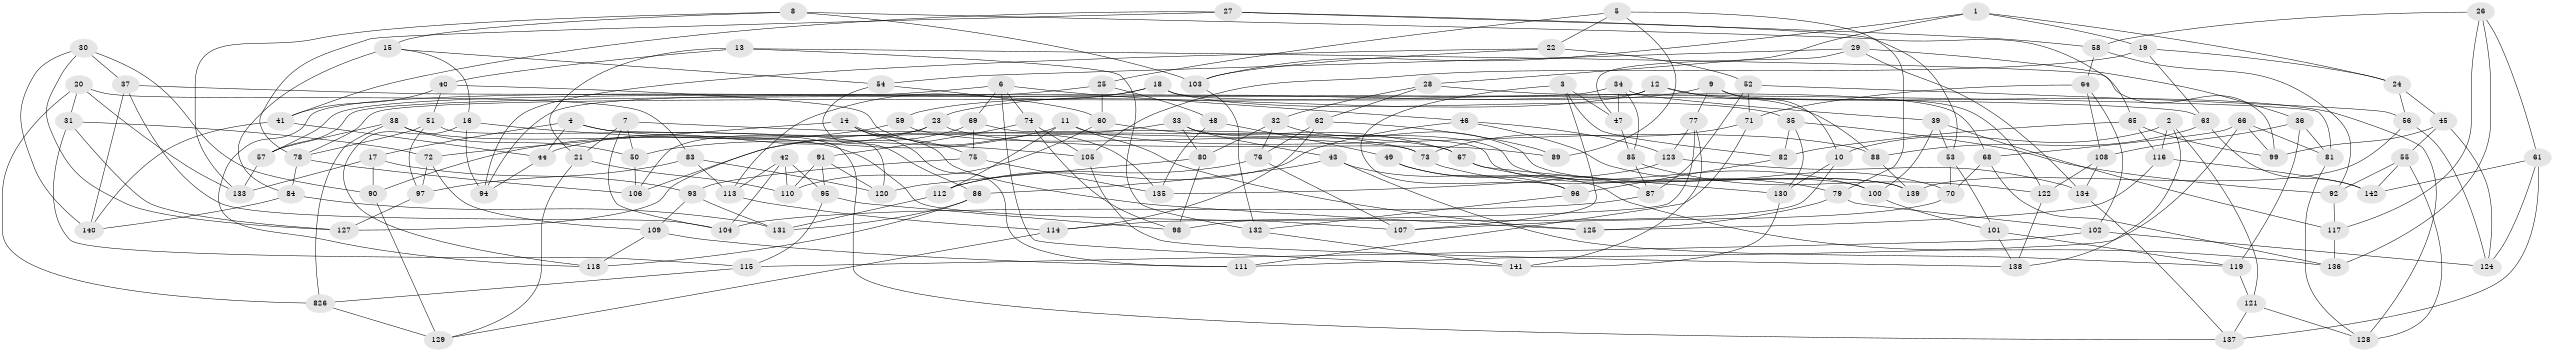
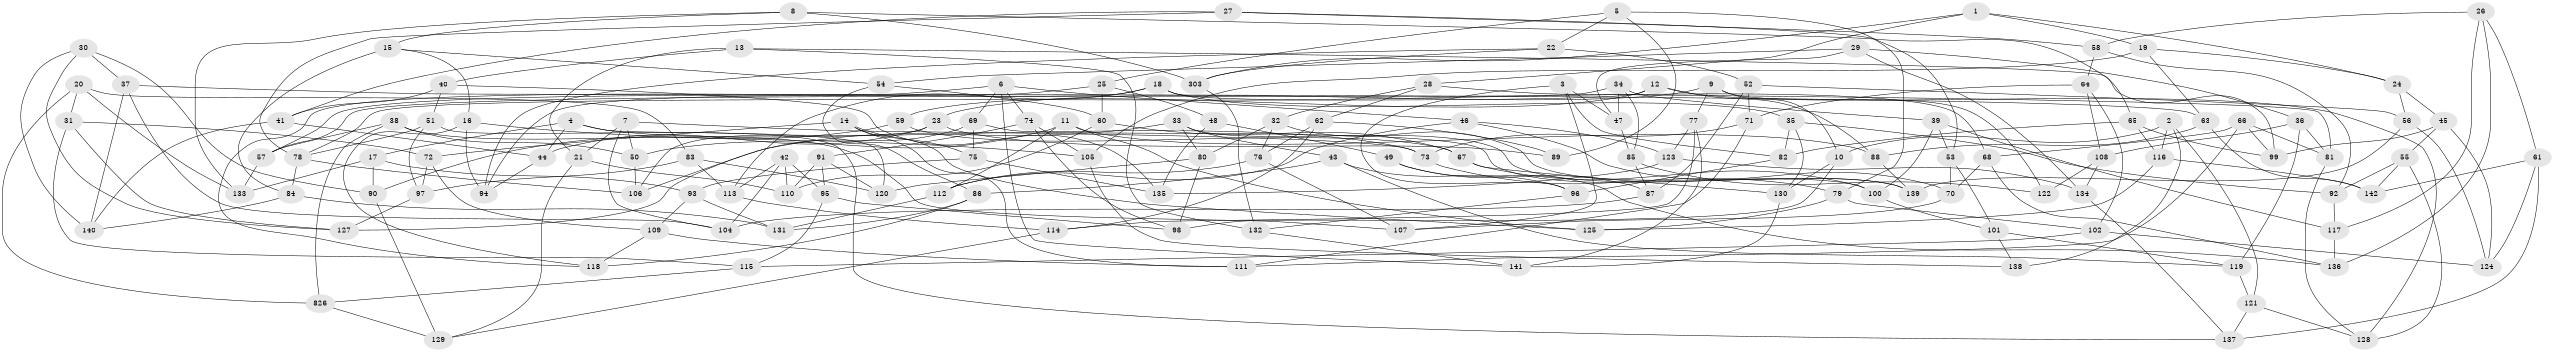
  graph {
    node [color=gray90 style=filled]
    1
    19
    24
    28
-   103
+   103 [label=303]
    105
    63
    45
    56
    32
    62
    81
    132
    2
    10
    116
    121
    138
    98
    130
    125
    142
    128
    137
    3
    47
    82
    96
    107
    85
    4
    17
    44
    73
    120
    133
    90
    93
    94
    79
    5
    22
    25
    89
    52
    48
    57
    60
    102
    6
    46
    69
    118
    141
    74
    112
    70
    123
    75
    127
    100
    7
    21
    50
    104
    110
    129
    106
    8
    15
    65
    16
    54
    84
    99
    9
    23
    77
    122
    114
    11
    88
    139
    131
    12
    59
    78
    67
    13
    40
    41
    51
    135
    14
    72
    111
    97
    109
    86
    140
    18
    35
    68
    113
    92
    136
    20
    31
    83
    n110 [label=826]
    115
    87
    71
    55
    124
    49
    26
    58
    61
    117
    64
    27
    53
    101
    76
    80
    29
    36
    134
    108
    119
    30
    37
    33
    43
    34
    39
    38
    42
    95
    91
    66
    1 -- 19
    1 -- 24
    1 -- 28
    1 -- 103
    19 -- 24
    19 -- 105
    19 -- 63
    24 -- 45
    24 -- 56
    28 -- 32
    28 -- 62
    28 -- 81
    103 -- 132
    105 -- 138
    63 -- 142
    63 -- 88
    45 -- 99
    45 -- 55
    45 -- 124
    56 -- 139
    56 -- 124
    32 -- 139
    32 -- 76
    32 -- 80
    62 -- 89
    62 -- 114
    62 -- 76
    81 -- 128
    132 -- 141
    2 -- 10
    2 -- 116
    2 -- 121
    2 -- 138
    10 -- 98
    10 -- 130
    116 -- 125
    116 -- 142
    121 -- 128
    121 -- 137
    130 -- 141
    3 -- 47
    3 -- 82
    3 -- 96
    3 -- 107
    47 -- 85
    82 -- 96
    96 -- 132
    85 -- 122
    85 -- 87
    4 -- 17
    4 -- 44
    4 -- 73
    4 -- 120
    17 -- 133
    17 -- 90
    17 -- 93
    44 -- 94
    73 -- 79
    90 -- 129
    93 -- 131
    93 -- 109
    79 -- 125
    79 -- 102
    5 -- 79
    5 -- 22
    5 -- 25
    5 -- 89
    22 -- 103
    22 -- 94
    22 -- 52
    25 -- 48
    25 -- 57
    25 -- 60
    52 -- 56
    52 -- 87
    52 -- 71
    48 -- 135
    48 -- 49
    57 -- 133
    60 -- 110
    60 -- 67
    102 -- 115
    102 -- 124
    6 -- 46
    6 -- 69
    6 -- 118
    6 -- 141
    6 -- 74
    46 -- 112
    46 -- 70
    46 -- 123
    69 -- 75
    69 -- 127
    69 -- 100
    74 -- 105
    74 -- 98
    74 -- 91
    112 -- 131
    70 -- 107
    123 -- 135
    123 -- 134
    75 -- 93
    75 -- 135
    100 -- 101
    7 -- 73
    7 -- 21
    7 -- 50
    7 -- 104
    21 -- 110
    21 -- 129
    50 -- 106
    8 -- 103
    8 -- 133
    8 -- 15
    8 -- 65
    15 -- 16
    15 -- 54
    15 -- 84
    65 -- 116
    65 -- 82
    65 -- 99
    16 -- 105
    16 -- 94
    16 -- 118
    54 -- 60
    54 -- 86
    84 -- 131
    84 -- 140
    9 -- 10
    9 -- 23
    9 -- 77
    9 -- 122
    23 -- 44
    23 -- 89
    23 -- 106
    77 -- 141
    77 -- 123
    77 -- 114
-   122 -- 138
    114 -- 129
    11 -- 125
    11 -- 112
    11 -- 50
    11 -- 88
    88 -- 139
    12 -- 128
    12 -- 88
    12 -- 59
    12 -- 78
    59 -- 90
    59 -- 67
    78 -- 106
    78 -- 84
    67 -- 130
    67 -- 100
    13 -- 132
    13 -- 21
    13 -- 99
    13 -- 40
    40 -- 41
    40 -- 51
    40 -- 135
    41 -- 44
    41 -- 140
    51 -- 137
    51 -- 78
    51 -- 97
    14 -- 125
    14 -- 75
    14 -- 72
    14 -- 111
    72 -- 97
    72 -- 109
    97 -- 127
    109 -- 118
    109 -- 111
    86 -- 118
    86 -- 131
    18 -- 94
    18 -- 35
    18 -- 68
    18 -- 113
    35 -- 130
    35 -- 82
    35 -- 92
    68 -- 70
    68 -- 136
    113 -- 114
    92 -- 117
    20 -- 133
    20 -- 31
    20 -- 83
    20 -- n110
    31 -- 127
    31 -- 72
    31 -- 115
    83 -- 120
    83 -- 97
    83 -- 113
    n110 -- 129
    115 -- n110
    87 -- 104
    71 -- 73
    71 -- 111
    55 -- 142
    55 -- 128
    55 -- 92
    49 -- 136
    49 -- 87
    26 -- 136
    26 -- 58
    26 -- 61
    26 -- 117
    58 -- 92
    58 -- 64
    61 -- 142
    61 -- 137
    61 -- 124
    117 -- 136
    64 -- 102
    64 -- 71
    64 -- 108
    27 -- 78
    27 -- 41
    27 -- 58
    27 -- 53
    53 -- 70
    53 -- 101
    101 -- 138
    101 -- 119
    76 -- 107
    76 -- 112
    80 -- 98
    80 -- 120
    29 -- 47
    29 -- 54
    29 -- 36
    29 -- 134
    36 -- 81
    36 -- 108
    36 -- 119
    134 -- 137
    108 -- 122
    108 -- 134
    119 -- 121
    30 -- 90
    30 -- 127
    30 -- 140
    30 -- 37
    37 -- 63
    37 -- 104
    37 -- 140
    33 -- 106
    33 -- 139
    33 -- 80
    33 -- 43
    43 -- 96
    43 -- 86
    43 -- 119
    34 -- 47
    34 -- 85
    34 -- 57
    34 -- 39
    39 -- 100
    39 -- 117
    39 -- 53
    38 -- 107
    38 -- 57
    38 -- 50
    38 -- n110
    42 -- 104
    42 -- 110
    42 -- 113
    42 -- 95
    95 -- 98
    95 -- 115
    91 -- 120
    91 -- 110
    91 -- 95
    66 -- 81
    66 -- 99
    66 -- 111
    66 -- 68
  }
